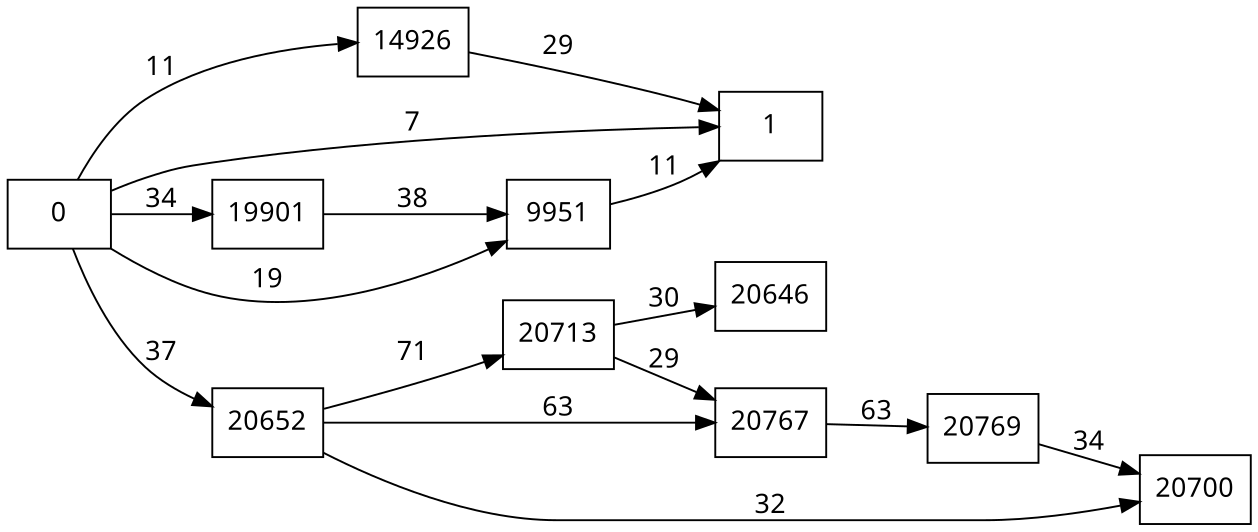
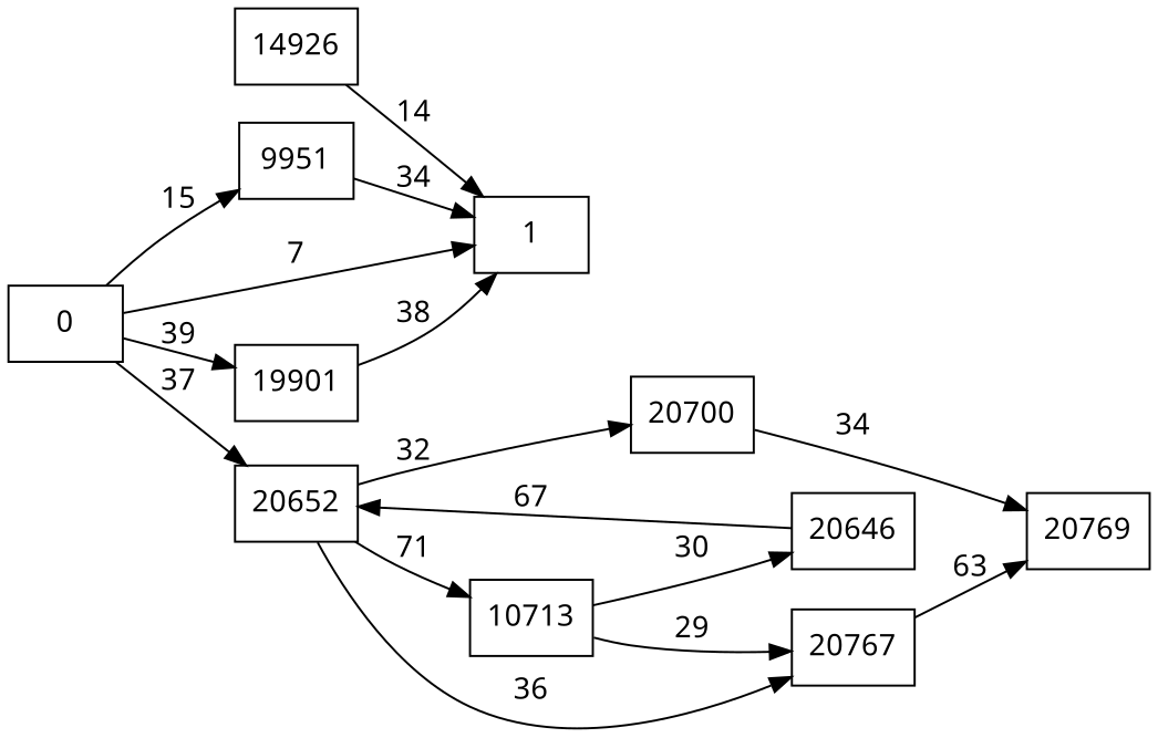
  digraph {
    fontname="Noto Sans"
    rankdir=LR
    node [fontname="Noto Sans" shape=rectangle]
    edge [fontname="Noto Sans"]
    9951
    1
    14926
    19901
    20646
    20652
    20700
    20767
-   20713
+   20713 [label=10713]
    20769
    0
-   9951 -> 1 [label=11]
-   14926 -> 1 [label=29]
-   19901 -> 9951 [label=38]
+   9951 -> 1 [label=34]
+   14926 -> 1 [label=14]
+   19901 -> 1 [label=38]
+   20646 -> 20652 [label=67]
    20652 -> 20700 [label=32]
-   20652 -> 20767 [label=63]
+   20652 -> 20767 [label=36]
    20652 -> 20713 [label=71]
    20767 -> 20769 [label=63]
    20713 -> 20646 [label=30]
    20713 -> 20767 [label=29]
-   20769 -> 20700 [label=34]
-   0 -> 9951 [label=19]
+   20700 -> 20769 [label=34]
+   0 -> 9951 [label=15]
    0 -> 1 [label=7]
-   0 -> 14926 [label=11]
-   0 -> 19901 [label=34]
+   0 -> 19901 [label=39]
    0 -> 20652 [label=37]
  }
